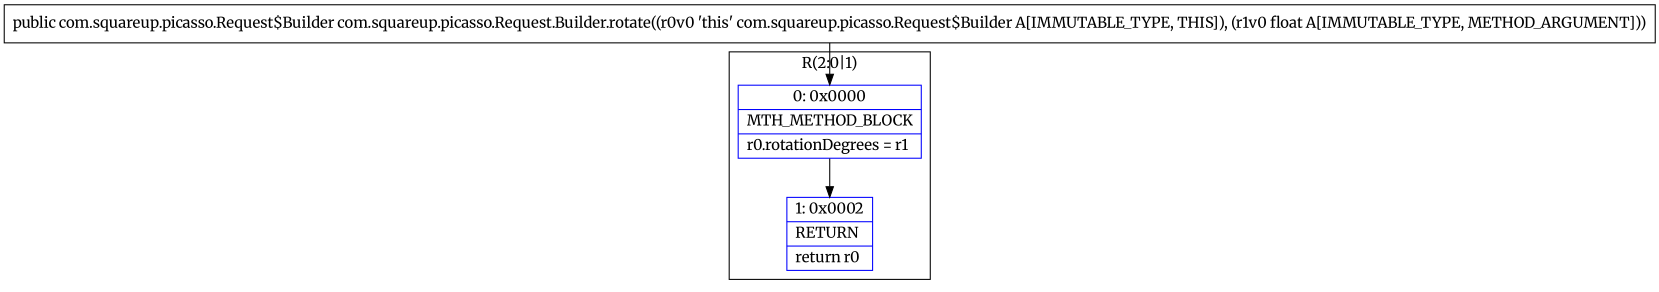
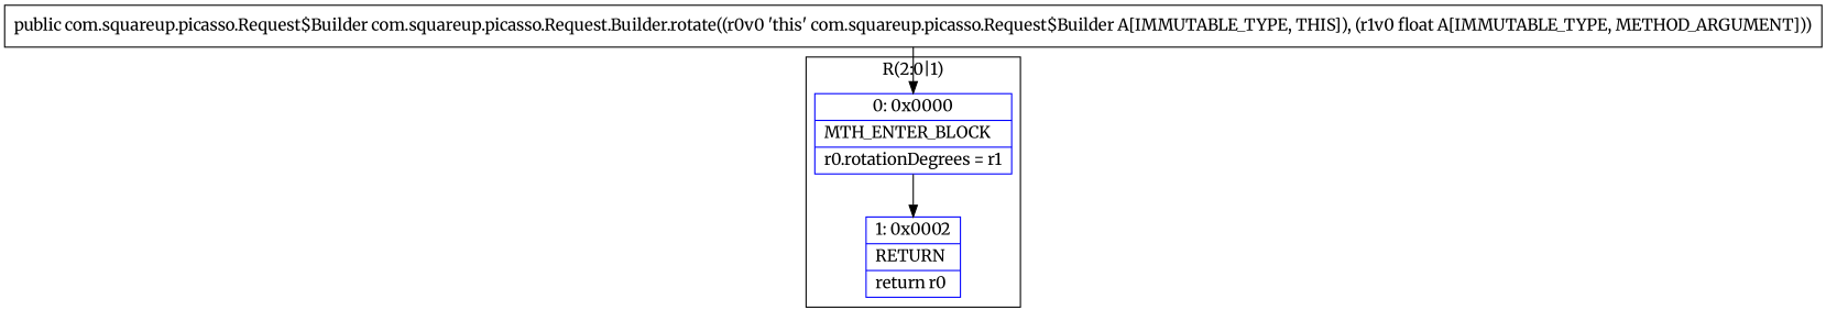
  digraph {
    fontname=Merriweather
    node [color=blue shape=record fontname=Merriweather]
    edge [fontname=Merriweather]
-   n1 [label="{0\:\ 0x0000|MTH_METHOD_BLOCK\l|r0.rotationDegrees = r1\l}"]
+   n1 [label="{0\:\ 0x0000|MTH_ENTER_BLOCK\l|r0.rotationDegrees = r1\l}"]
    n2 [label="{1\:\ 0x0002|RETURN\l|return r0\l}"]
    n3 [label="{public com.squareup.picasso.Request$Builder com.squareup.picasso.Request.Builder.rotate((r0v0 'this' com.squareup.picasso.Request$Builder A[IMMUTABLE_TYPE, THIS]), (r1v0 float A[IMMUTABLE_TYPE, METHOD_ARGUMENT])) }" color=""]
    subgraph cluster_1 {
      label="R(2:0|1)"
      n1
      n2
    }
    n1 -> n2
    n3 -> n1
  }
